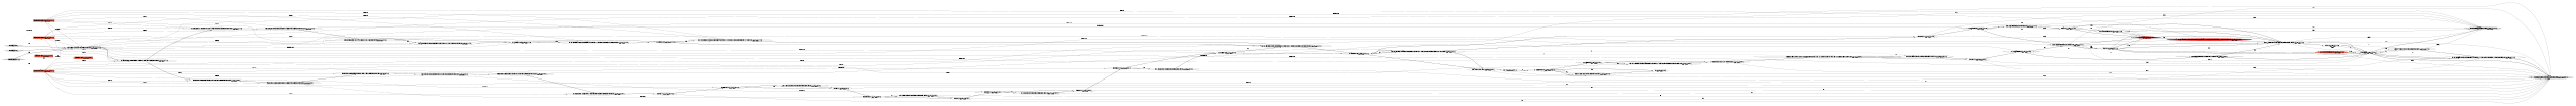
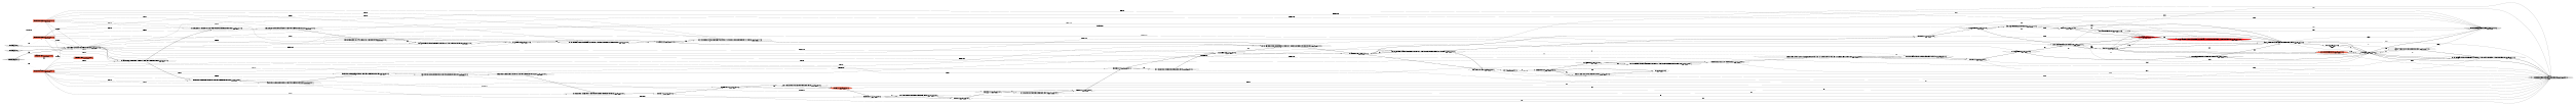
  digraph {
    fontname=Lato
    rankdir=LR
    node [fillcolor=white fontname=Lato shape=ellipse style=filled]
    edge [fontname=Lato style=bold]
    n1 [label="List<StreamExpressionNamedParameter> namedParams = factory.getNamedOperands(expression)@@@4@@@['1', '1', '1']"]
    n2 [label="List<StreamExpression> metricExpressions = factory.getExpressionOperandsRepresentingTypes(expression,)@@@5@@@['1', '1', '0']"]
    n3 [label="StreamExpressionNamedParameter startExpression = factory.getNamedOperand(expression,\"start\")@@@5@@@['0', '0', '1']"]
    n4 [label="StreamExpressionNamedParameter zkHostExpression = factory.getNamedOperand(expression,\"zkHost\")@@@6@@@['1', '1', '0']"]
    n5 [label="startExpression != null@@@12@@@['0', '0', '1']" shape=diamond]
    n6 [label="StreamExpressionNamedParameter endExpression = factory.getNamedOperand(expression,\"end\")@@@6@@@['0', '0', '1']"]
    n7 [fillcolor=tomato label="StreamExpression expression@@@2@@@['0', '1', '0']" shape=box]
    n8 [label="throw new IOException(String.format(Locale.ROOT,\"invalid expression %s - unknown operands found\",expression))@@@8@@@['1', '1', '0']"]
    n9 [label="String collectionName = factory.getValueOperand(expression,0)@@@3@@@['1', '1', '1']"]
    n10 [label="throw new IOException(String.format(Locale.ROOT,\"invalid expression %s - collectionName expected as first operand\",expression))@@@11@@@['1', '1', '0']"]
    n11 [label="throw new IOException(String.format(Locale.ROOT,\"invalid expression %s - at least one named parameter expected. eg. 'q=*:*'\",expression))@@@14@@@['1', '1', '0']"]
    n12 [label="null == collectionName@@@10@@@['1', '1', '0']" shape=diamond]
    n13 [label="expression.getParameters().size() != 1 + namedParams.size() + metricExpressions.size()@@@7@@@['1', '1', '0']" shape=diamond]
    n14 [label="null == zkHostExpression@@@23@@@['1', '1', '0']" shape=diamond]
    n15 [fillcolor=lightgray label="init(collectionName,params,field,metrics,start,end,gap,zkHost)@@@61@@@['0', '0', '1']"]
    n16 [label="zkHost = factory.getCollectionZkHost(collectionName)@@@24@@@['1', '1', '0']"]
    n17 [fillcolor=lightgray label="init(zkHost,collectionName,params,metrics)@@@38@@@['1', '1', '0']"]
    n18 [label="throw new IOException(String.format(Locale.ROOT,\"invalid expression %s - zkHost not found for collection '%s'\",expression,collectionName))@@@59@@@['1', '1', '1']"]
    n19 [label="throw new IOException(String.format(Locale.ROOT,\"invalid expression %s - at least one metric expected.\",expression,collectionName))@@@40@@@['0', '0', '1']"]
    n20 [label="zkHost = factory.getCollectionZkHost(collectionName)@@@50@@@['1', '1', '1']"]
    n21 [label="null == collectionName@@@27@@@['0', '0', '1']" shape=diamond]
    n22 [fillcolor=red label="throw new IOException(String.format(Locale.ROOT,\"invalid expression %s - zkHost not found for collection '%s'\",expression,collectionName))@@@33@@@['1', '0', '0']"]
    n23 [label="0 == namedParams.size()@@@13@@@['1', '1', '0']" shape=diamond]
    n24 [label="throw new IOException(String.format(Locale.ROOT,\"invalid expression %s - collectionName expected as first operand\",expression))@@@28@@@['1', '1', '1']"]
    n25 [fillcolor=tomato label="zkHost = factory.getDefaultZkHost()@@@52@@@['0', '0', '1']"]
    n26 [label="null == zkHost@@@58@@@['1', '1', '1']" shape=diamond]
    n27 [label="metrics(idx( = factory.constructMetric(metricExpressions.get(idx))@@@36@@@['1', '1', '0']"]
    n28 [label="zkHost == null@@@25@@@['1', '1', '0']" shape=diamond]
    n29 [fillcolor=red label="null == zkHost@@@32@@@['1', '0', '0']" shape=diamond]
    n30 [label="zkHost = ((StreamExpressionValue)zkHostExpression.getParameter()).getValue()@@@56@@@['1', '1', '1']"]
    n31 [label="zkHost = factory.getDefaultZkHost()@@@26@@@['1', '1', '0']"]
    n32 [label="StreamExpressionNamedParameter fieldExpression = factory.getNamedOperand(expression,\"field\")@@@7@@@['0', '0', '1']"]
    n33 [label="StreamExpressionNamedParameter gapExpression = factory.getNamedOperand(expression,\"gap\")@@@8@@@['0', '0', '1']"]
    n34 [label="fieldExpression != null@@@24@@@['0', '0', '1']" shape=diamond]
    n35 [label="gapExpression != null@@@20@@@['0', '0', '1']" shape=diamond]
    n36 [label="StreamExpressionNamedParameter zkHostExpression = factory.getNamedOperand(expression,\"zkHost\")@@@9@@@['0', '0', '1']"]
    n37 [label="field = ((StreamExpressionValue)fieldExpression.getParameter()).getValue()@@@25@@@['0', '0', '1']"]
    n38 [fillcolor=lightgray label="StatsStream['0', '1', '0']" shape=diamond]
    n39 [fillcolor=tomato label="StreamFactory factory@@@2@@@['1', '1', '0']" shape=box]
    n40 [fillcolor=tomato label="StreamFactory factory@@@2@@@['0', '0', '1']" shape=box]
    n41 [label="String gap = null@@@19@@@['0', '0', '1']"]
    n42 [label="gap = ((StreamExpressionValue)gapExpression.getParameter()).getValue()@@@21@@@['0', '0', '1']"]
    n43 [label="String field = null@@@23@@@['0', '0', '1']"]
    n44 [label="ModifiableSolrParams params = new ModifiableSolrParams()@@@42@@@['0', '0', '1']"]
    n45 [label="!namedParam.getName().equals(\"zkHost\") && !namedParam.getName().equals(\"start\") && !namedParam.getName().equals(\"end\") && !namedParam.getName().equals(\"gap\")@@@44@@@['0', '0', '1']" shape=diamond]
    n46 [label="0 == metrics.length@@@39@@@['0', '0', '1']" shape=diamond]
    n47 [label="int idx = 0@@@33@@@['1', '1', '0']"]
    n48 [label="zkHostExpression.getParameter() instanceof StreamExpressionValue@@@55@@@['0', '0', '1']" shape=diamond]
    n49 [label="throw new IOException(String.format(Locale.ROOT,\"invalid expression %s - at least one named parameter expected. eg. 'q=*:*'\",expression))@@@31@@@['1', '1', '1']"]
    n50 [label="params.add(namedParam.getName(),namedParam.getParameter().toString().trim())@@@45@@@['0', '0', '1']"]
    n51 [label="Metric(( metrics = new Metric((((@@@33@@@['0', '0', '1']"]
    n52 [label="0 == namedParams.size()@@@30@@@['1', '1', '1']" shape=diamond]
    n53 [label="String zkHost = null@@@22@@@['1', '1', '0']"]
    n54 [label="String zkHost = null@@@48@@@['0', '0', '1']"]
    n55 [label="int idx = 0@@@34@@@['0', '0', '1']"]
    n56 [label="start = ((StreamExpressionValue)startExpression.getParameter()).getValue()@@@13@@@['0', '0', '1']"]
-   n57 [label="String end = null@@@15@@@['0', '0', '1']"]
+   n57 [fillcolor=tomato label="String end = null@@@15@@@['0', '0', '1']"]
    n58 [label="endExpression != null@@@16@@@['0', '0', '1']" shape=diamond]
    n59 [label="List<StreamExpression> metricExpressions = factory.getExpressionOperandsRepresentingTypes(expression,,)@@@10@@@['0', '0', '1']"]
    n60 [label="String start = null@@@11@@@['0', '0', '1']"]
    n61 [label="zkHost == null@@@51@@@['1', '1', '1']" shape=diamond]
    n62 [label="end = ((StreamExpressionValue)endExpression.getParameter()).getValue()@@@17@@@['0', '0', '1']"]
    n63 [label="null == zkHostExpression@@@49@@@['0', '0', '1']" shape=diamond]
    n64 [label="idx < metricExpressions.size()@@@35@@@['0', '0', '1']" shape=diamond]
    n65 [label="metrics(idx( = factory.constructMetric(metricExpressions.get(idx))@@@37@@@['0', '0', '1']"]
    n66 [label="++idx@@@36@@@['0', '0', '1']"]
    n67 [fillcolor=tomato label="StreamExpression expression@@@2@@@['0', '0', '1']" shape=box]
    n68 [fillcolor=tomato label="StreamExpression expression@@@2@@@['1', '0', '0']" shape=box]
    n69 [fillcolor=lightgray label="StatsStream['1', '0', '0']" shape=diamond]
    n70 [fillcolor=lightgray label="TimeSeriesStream['0', '0', '1']" shape=diamond]
    n1 -> n2
    n1 -> n3
    n2 -> n4
    n3 -> n5 [label=startExpression style=solid]
    n3 -> n6
    n4 -> n13
    n4 -> n14 [label=zkHostExpression style=solid]
    n5 -> n56
    n5 -> n56 [label=true style=dotted]
    n5 -> n57
    n6 -> n32
    n6 -> n58 [label=endExpression style=solid]
    n7 -> n1 [label=expression style=solid]
    n7 -> n2 [label=expression style=solid]
    n7 -> n4 [label=expression style=solid]
    n7 -> n8 [label=expression style=solid]
    n7 -> n9 [label=expression style=solid]
    n7 -> n10 [label=expression style=solid]
    n7 -> n11 [label=expression style=solid]
    n8 -> n12
    n9 -> n1
    n9 -> n12 [label=collectionName style=solid]
    n9 -> n15 [label=collectionName style=solid]
    n9 -> n16 [label=collectionName style=solid]
    n9 -> n17 [label=collectionName style=solid]
    n9 -> n18 [label=collectionName style=solid]
    n9 -> n19 [label=collectionName style=solid]
    n9 -> n20 [label=collectionName style=solid]
    n9 -> n21 [label=collectionName style=solid]
    n9 -> n22 [label=collectionName style=solid]
    n10 -> n23
    n11 -> n24
    n12 -> n10 [label=true style=dotted]
    n12 -> n10
    n12 -> n23
    n13 -> n8
    n13 -> n8 [label=true style=dotted]
    n13 -> n12
    n14 -> n16 [label=true style=dotted]
    n14 -> n16
    n14 -> n20 [label=false style=dotted]
    n14 -> n20
    n14 -> n28 [label=true style=dotted]
    n16 -> n17 [label=zkHost style=solid]
    n16 -> n28 [label=zkHost style=solid]
    n16 -> n28
    n16 -> n29 [label=zkHost style=solid]
    n18 -> n15
    n18 -> n26
    n19 -> n44
    n20 -> n15 [label=zkHost style=solid]
    n20 -> n26 [label=zkHost style=solid]
    n20 -> n29
    n20 -> n30
    n20 -> n61 [label=true style=dotted]
    n20 -> n61 [label=zkHost style=solid]
    n20 -> n61
    n21 -> n24
    n21 -> n24 [label=true style=dotted]
    n21 -> n52
    n22 -> n30
    n23 -> n11 [label=true style=dotted]
    n23 -> n11
    n23 -> n24
    n24 -> n17 [label=params style=solid]
    n24 -> n52
    n25 -> n15 [label=zkHost style=solid]
    n25 -> n26 [label=zkHost style=solid]
    n25 -> n26
    n26 -> n15
    n26 -> n17
    n26 -> n18 [label=true style=dotted]
    n26 -> n18
    n26 -> n27 [label=true style=dotted]
    n26 -> n27
    n27 -> n17 [label=metrics style=solid]
    n27 -> n18
    n27 -> n26 [label=idx style=solid]
    n28 -> n29
    n28 -> n30
    n28 -> n31
    n28 -> n31 [label=true style=dotted]
    n29 -> n22 [label=true style=dotted]
    n29 -> n22
    n29 -> n30
    n30 -> n15 [label=zkHost style=solid]
    n30 -> n17 [label=metrics style=solid]
    n30 -> n26 [label=zkHost style=solid]
    n30 -> n26
    n30 -> n47
    n31 -> n17 [label=zkHost style=solid]
    n31 -> n29 [label=zkHost style=solid]
    n31 -> n29
    n31 -> n30
    n32 -> n33
    n32 -> n34 [label=fieldExpression style=solid]
    n33 -> n35 [label=gapExpression style=solid]
    n33 -> n36
    n34 -> n21
    n34 -> n37 [label=true style=dotted]
    n34 -> n37
    n35 -> n42 [label=true style=dotted]
    n35 -> n42
    n35 -> n43
    n36 -> n59
    n36 -> n63 [label=zkHostExpression style=solid]
    n37 -> n15 [label=field style=solid]
    n37 -> n21
    n38 -> n7 [label=true style=dotted]
    n38 -> n9
    n38 -> n39 [label=start style=dotted]
    n39 -> n40 [label=0 style=dashed]
    n41 -> n15 [label=gap style=solid]
    n41 -> n35
    n42 -> n15 [label=gap style=solid]
    n42 -> n43
    n43 -> n15 [label=field style=solid]
    n43 -> n34
    n44 -> n15 [label=params style=solid]
    n44 -> n45
    n45 -> n50 [label=true style=dotted]
    n45 -> n50
    n45 -> n54
    n46 -> n19 [label=true style=dotted]
    n46 -> n19
    n46 -> n44
    n47 -> n26
    n47 -> n26 [label=idx style=solid]
    n47 -> n27 [label=idx style=solid]
    n48 -> n26
    n48 -> n30
    n48 -> n30 [label=true style=dotted]
    n49 -> n50 [label=0 style=dashed]
    n49 -> n51
    n49 -> n52
    n49 -> n53
    n50 -> n45
    n50 -> n54
    n51 -> n15 [label=metrics style=solid]
    n51 -> n55
    n52 -> n45 [label=0 style=dashed]
    n52 -> n49
    n52 -> n49 [label=true style=dotted]
    n52 -> n51
    n52 -> n53
    n53 -> n14
    n53 -> n17 [label=zkHost style=solid]
    n53 -> n29 [label=zkHost style=solid]
    n54 -> n15 [label=zkHost style=solid]
    n54 -> n26 [label=zkHost style=solid]
    n54 -> n63
    n55 -> n64
    n55 -> n64 [label=idx style=solid]
    n55 -> n65 [label=idx style=solid]
    n56 -> n15 [label=start style=solid]
    n56 -> n57
    n57 -> n15 [label=end style=solid]
    n57 -> n58
    n58 -> n41
    n58 -> n62 [label=true style=dotted]
    n58 -> n62
    n59 -> n60
    n60 -> n5
    n60 -> n15 [label=start style=solid]
    n61 -> n17 [label=zkHost style=solid]
    n61 -> n25
    n61 -> n25 [label=true style=dotted]
    n61 -> n26
    n61 -> n29 [label=zkHost style=solid]
    n61 -> n29
    n61 -> n30
    n62 -> n15 [label=end style=solid]
    n62 -> n41
    n63 -> n20 [label=true style=dotted]
    n63 -> n20
    n63 -> n48
    n63 -> n48 [label=false style=dotted]
-   n61 -> n63 [label=true style=dotted]
+   n63 -> n61 [label=true style=dotted]
    n64 -> n46
    n64 -> n65 [label=true style=dotted]
    n64 -> n65
    n64 -> n66 [label=true style=dotted]
    n65 -> n15 [label=metrics style=solid]
    n65 -> n64 [label=idx style=solid]
    n65 -> n66
    n66 -> n64
    n67 -> n1 [label=expression style=solid]
    n67 -> n3 [label=expression style=solid]
    n67 -> n6 [label=expression style=solid]
    n67 -> n9 [label=expression style=solid]
    n67 -> n18 [label=expression style=solid]
    n67 -> n19 [label=expression style=solid]
    n67 -> n24 [label=expression style=solid]
    n67 -> n32 [label=expression style=solid]
    n67 -> n33 [label=expression style=solid]
    n67 -> n36 [label=expression style=solid]
    n67 -> n49 [label=expression style=solid]
    n67 -> n59 [label=expression style=solid]
    n68 -> n1 [label=expression style=solid]
    n68 -> n2 [label=expression style=solid]
    n68 -> n4 [label=expression style=solid]
    n68 -> n8 [label=expression style=solid]
    n68 -> n9 [label=expression style=solid]
    n68 -> n10 [label=expression style=solid]
    n68 -> n11 [label=expression style=solid]
    n68 -> n22 [label=expression style=solid]
    n69 -> n9
    n69 -> n68 [label=startExpression style=dotted]
    n70 -> n9
    n70 -> n40 [label=true style=dotted]
    n70 -> n67 [label=true style=dotted]
  }
